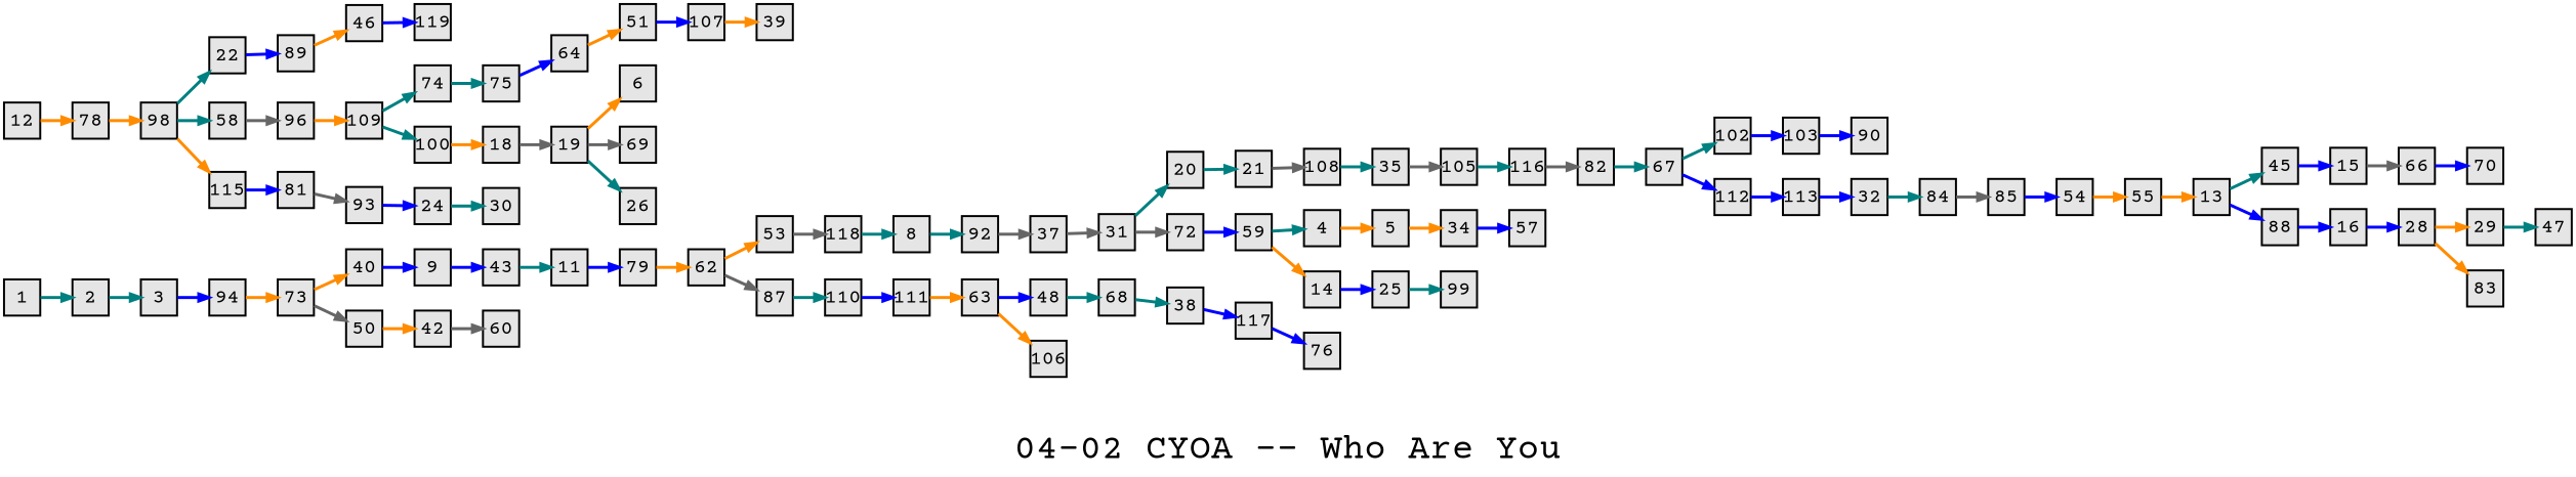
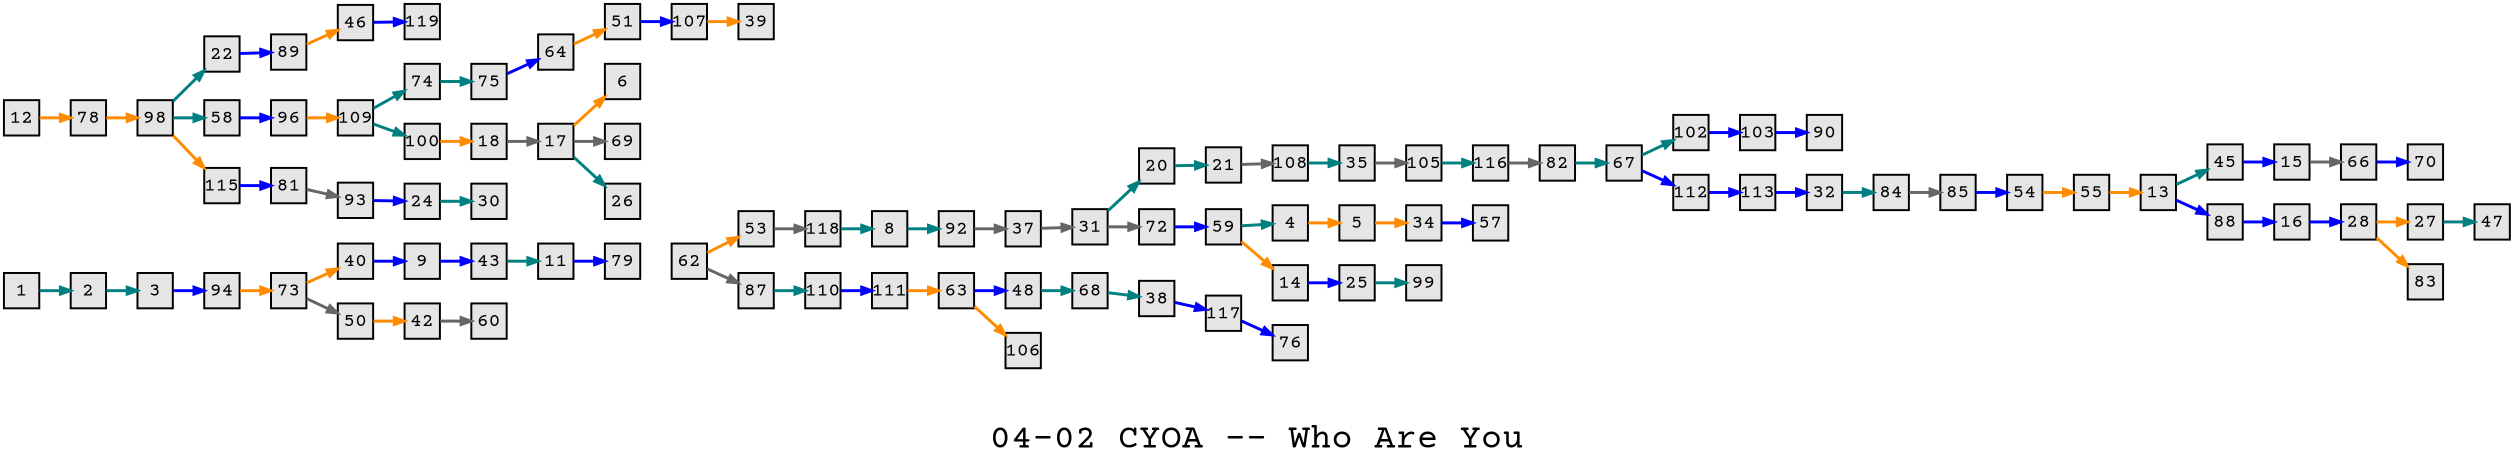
  digraph {
    fontname="Courier Prime"
    fontsize=36
    label="04-02 CYOA -- Who Are You"
    nodesep=0.35
    ordering=out
    rankdir=LR
    ranksep=0.45
    node [fillcolor=grey90 fixedsize=true fontname="Courier Prime" fontsize=20 labelfloat=true margin="0,0" penwidth=2 regular=true shape=rect style=filled]
    edge [color=blue fontname="Courier Prime" fontsize=12 labelfloat=true penwidth=3]
    1
    2
    3
    94
    73
    40
    50
    4
    5
    34
    57
    8
    92
    37
    31
    9
    43
    11
    79
    62
    53
    87
    12
    78
    98
    22
    58
    115
    13
    45
    88
    15
    16
    66
    28
    14
    25
    99
    70
-   29
+   29 [label=27]
    83
    47
    18
-   19
+   19 [label=17]
    6
    69
    26
    20
    21
    108
    35
    105
    89
    46
    119
    24
    30
    72
    59
    32
    84
    85
    54
    116
    82
    38
    117
    76
    42
    60
    48
    68
    51
    107
    39
    118
    55
    96
    109
    74
    100
    110
    111
    63
    106
    64
    67
    102
    112
    103
    113
    90
    75
    81
    93
    1 -> 2 [color=teal]
    2 -> 3 [color=teal]
    3 -> 94
    94 -> 73 [color=darkorange]
    73 -> 40 [color=darkorange]
    73 -> 50 [color=gray40]
    40 -> 9
    50 -> 42 [color=darkorange]
    4 -> 5 [color=darkorange]
    5 -> 34 [color=darkorange]
    34 -> 57
    8 -> 92 [color=teal]
    92 -> 37 [color=gray40]
    37 -> 31 [color=gray40]
    31 -> 20 [color=teal]
    31 -> 72 [color=gray40]
    9 -> 43
    43 -> 11 [color=teal]
    11 -> 79
-   79 -> 62 [color=darkorange]
    62 -> 53 [color=darkorange]
    62 -> 87 [color=gray40]
    53 -> 118 [color=gray40]
    87 -> 110 [color=teal]
    12 -> 78 [color=darkorange]
    78 -> 98 [color=darkorange]
    98 -> 22 [color=teal]
    98 -> 58 [color=teal]
    98 -> 115 [color=darkorange]
    22 -> 89
-   58 -> 96 [color=gray40]
+   58 -> 96
    115 -> 81
    13 -> 45 [color=teal]
    13 -> 88
    45 -> 15
    88 -> 16
    15 -> 66 [color=gray40]
    16 -> 28
    66 -> 70
    28 -> 29 [color=darkorange]
    28 -> 83 [color=darkorange]
    14 -> 25
    25 -> 99 [color=teal]
    29 -> 47 [color=teal]
    18 -> 19 [color=gray40]
    19 -> 6 [color=darkorange]
    19 -> 69 [color=gray40]
    19 -> 26 [color=teal]
    20 -> 21 [color=teal]
    21 -> 108 [color=gray40]
    108 -> 35 [color=teal]
    35 -> 105 [color=gray40]
    105 -> 116 [color=teal]
    89 -> 46 [color=darkorange]
    46 -> 119
    24 -> 30 [color=teal]
    72 -> 59
    59 -> 4 [color=teal]
    59 -> 14 [color=darkorange]
    32 -> 84 [color=teal]
    84 -> 85 [color=gray40]
    85 -> 54
    54 -> 55 [color=darkorange]
    116 -> 82 [color=gray40]
    82 -> 67 [color=teal]
    38 -> 117
    117 -> 76
    42 -> 60 [color=gray40]
    48 -> 68 [color=teal]
    68 -> 38 [color=teal]
    51 -> 107
    107 -> 39 [color=darkorange]
    118 -> 8 [color=teal]
    55 -> 13 [color=darkorange]
    96 -> 109 [color=darkorange]
    109 -> 74 [color=teal]
    109 -> 100 [color=teal]
    74 -> 75 [color=teal]
    100 -> 18 [color=darkorange]
    110 -> 111
    111 -> 63 [color=darkorange]
    63 -> 48
    63 -> 106 [color=darkorange]
    64 -> 51 [color=darkorange]
    67 -> 102 [color=teal]
    67 -> 112
    102 -> 103
    112 -> 113
    103 -> 90
    113 -> 32
    75 -> 64
    81 -> 93 [color=gray40]
    93 -> 24
  }
